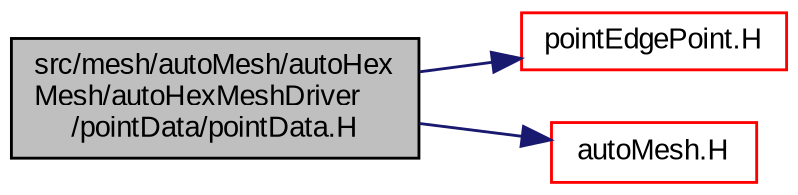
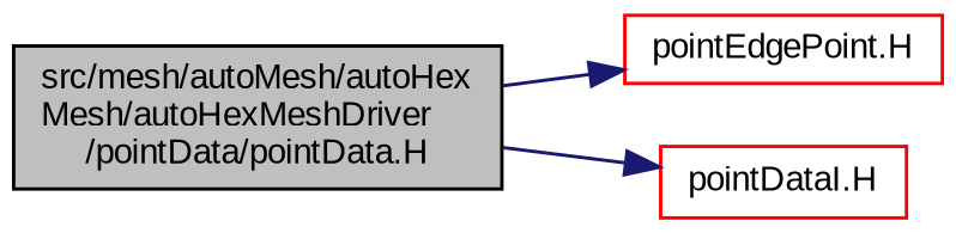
  digraph {
    rankdir=LR
    fontname="Liberation Sans"
    node [color=red fontname="Liberation Sans" fontsize=10 shape=record]
    edge [color=midnightblue fontname="Liberation Sans" fontsize=10 labelfontname=FreeSans labelfontsize=10 style=solid]
    n1 [color=black fillcolor=grey75 fontcolor=black height=0.2 label="src/mesh/autoMesh/autoHex\lMesh/autoHexMeshDriver\l/pointData/pointData.H" style=filled width=0.4]
    n2 [height=0.2 label="pointEdgePoint.H" width=0.4]
-   n3 [height=0.2 label="autoMesh.H" width=0.4]
+   n3 [height=0.2 label="pointDataI.H" width=0.4]
    n1 -> n2
    n1 -> n3
  }
